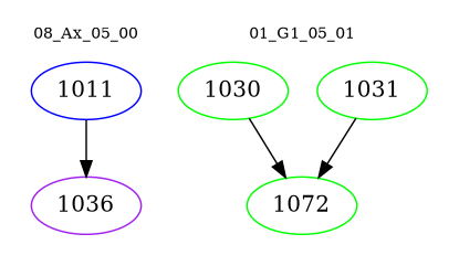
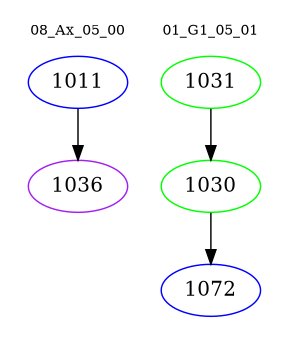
  digraph {
    node [color=blue]
    edge [color=black]
    n1 [label=1011]
    n2 [color=purple label=1036]
    n3 [color=green label=1031]
    n4 [color=green label=1030]
-   n5 [color=green label=1072]
+   n5 [label=1072]
    subgraph cluster_1 {
      color=white
      fontsize=10
      label="08_Ax_05_00"
      n1
      n2
    }
    subgraph cluster_2 {
      color=white
      fontsize=10
      label="01_G1_05_01"
      n3
      n4
      n5
    }
    n1 -> n2
-   n3 -> n5
+   n3 -> n4
    n4 -> n5
  }
